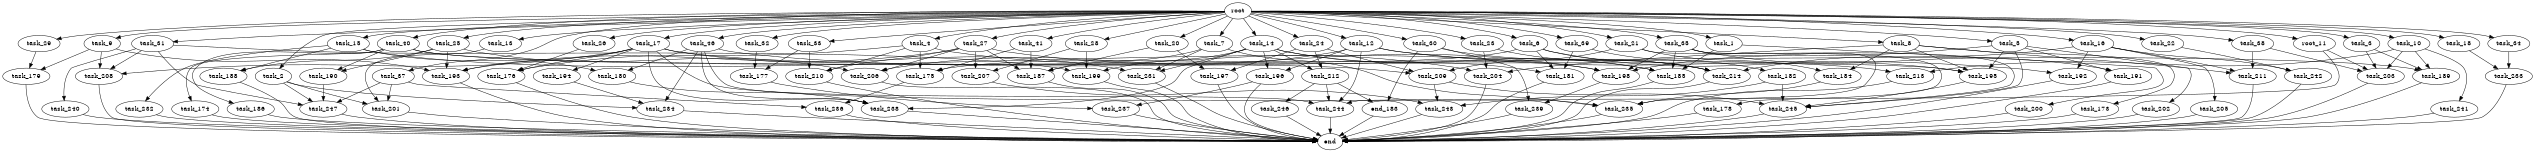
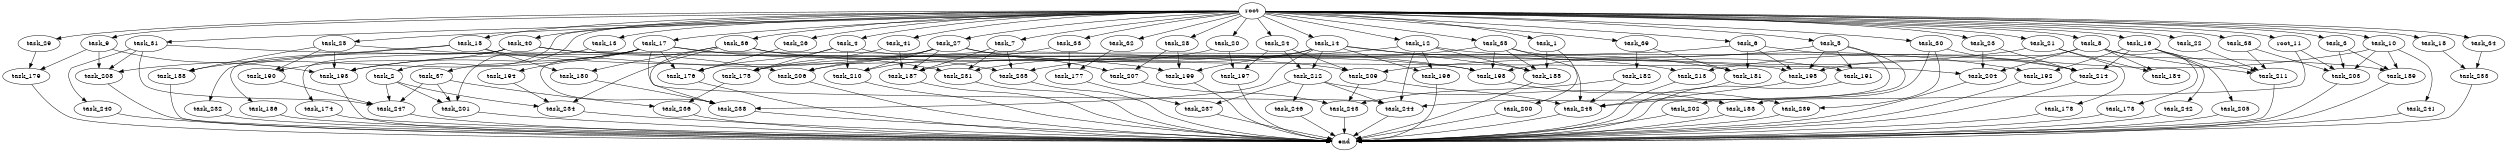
  digraph {
    task_189
    end
    task_240
    task_15
    task_188
    task_232
    task_198
    task_180
    task_239
    task_238
    task_185
    task_175
    task_236
    task_9
    task_179
    task_193
    task_208
    task_40
    task_174
    task_186
    task_190
    task_195
    task_247
    task_245
-   task_183 [label=end_183]
+   task_183
    task_4
    task_204
    task_176
    task_210
    task_178
    task_13
    task_201
    task_14
    task_231
    task_199
    task_181
    task_212
    task_196
    task_237
    task_246
    task_244
    task_3
    task_203
    task_200
    task_192
    task_5
    task_191
    task_202
    task_20
    task_197
    task_187
    task_213
    task_26
    task_28
    task_207
    task_243
    task_41
    task_233
    task_2
    task_234
    task_7
    task_235
    task_31
    task_209
    task_23
    task_214
    task_194
    task_16
    task_205
    task_242
    task_211
    task_29
    task_1
    task_173
    task_184
    task_24
    task_18
    task_25
    task_206
    task_32
    task_177
    task_12
    task_22
    task_21
    task_30
    task_39
    task_182
    task_8
    task_34
    root
    task_17
    task_10
    task_27
    task_6
    task_37
    task_35
    task_33
    task_38
    n99 [label=root_11]
-   task_36 [label=task_46]
+   task_36
    task_241
    task_189 -> end
    task_240 -> end
    task_15 -> task_188
    task_15 -> task_232
    task_15 -> task_198
    task_15 -> task_180
    task_188 -> end
    task_232 -> end
    task_198 -> task_239
    task_180 -> task_238
    task_239 -> end
    task_238 -> end
    task_185 -> end
    task_175 -> task_236
    task_236 -> end
    task_9 -> task_179
    task_9 -> task_193
    task_9 -> task_208
    task_179 -> end
    task_193 -> end
    task_208 -> end
    task_40 -> task_189
    task_40 -> task_174
    task_40 -> task_186
    task_40 -> task_190
    task_40 -> task_195
    task_174 -> end
    task_186 -> end
    task_190 -> task_247
    task_195 -> task_245
    task_247 -> end
    task_245 -> end
    task_183 -> end
    task_4 -> task_175
    task_4 -> task_204
    task_4 -> task_176
    task_4 -> task_210
    task_204 -> end
    task_176 -> end
    task_210 -> end
    task_178 -> end
    task_13 -> task_201
    task_201 -> end
    task_14 -> task_238
    task_14 -> task_185
    task_14 -> task_231
    task_14 -> task_199
    task_14 -> task_181
    task_14 -> task_212
    task_14 -> task_196
    task_231 -> end
    task_199 -> end
    task_181 -> end
    task_212 -> task_183
-   task_196 -> task_237
+   task_212 -> task_237
    task_212 -> task_246
    task_212 -> task_244
    task_196 -> end
    task_237 -> end
    task_246 -> end
    task_244 -> end
    task_3 -> task_189
    task_3 -> task_203
    task_203 -> end
    task_200 -> end
    task_192 -> end
    task_5 -> task_198
    task_5 -> task_195
    task_5 -> task_245
    task_5 -> task_191
    task_5 -> task_202
    task_191 -> end
    task_202 -> end
    task_20 -> task_197
    task_20 -> task_187
    task_197 -> end
    task_187 -> end
    task_213 -> end
    task_26 -> task_176
    task_28 -> task_199
    task_28 -> task_207
    task_207 -> task_243
    task_243 -> end
    task_41 -> task_175
    task_41 -> task_187
    task_233 -> end
    task_2 -> task_247
    task_2 -> task_201
    task_2 -> task_234
    task_234 -> end
    task_7 -> task_231
    task_7 -> task_187
    task_7 -> task_235
    task_235 -> end
    task_31 -> task_240
    task_31 -> task_208
    task_31 -> task_247
    task_31 -> task_199
    task_209 -> task_245
    task_209 -> task_243
    task_23 -> task_204
    task_23 -> task_214
    task_214 -> end
    task_194 -> task_234
    task_16 -> task_192
    task_16 -> task_214
    task_16 -> task_205
    task_16 -> task_242
    task_16 -> task_211
    task_205 -> end
    task_242 -> end
    task_211 -> end
    task_29 -> task_179
    task_1 -> task_185
    task_1 -> task_200
    task_173 -> end
-   task_184 -> task_235
    task_24 -> task_212
    task_24 -> task_197
    task_24 -> task_209
    task_18 -> task_233
    task_25 -> task_188
    task_25 -> task_193
    task_25 -> task_190
    task_25 -> task_206
    task_206 -> end
    task_32 -> task_177
    task_177 -> task_237
    task_12 -> task_185
    task_12 -> task_196
    task_12 -> task_244
    task_12 -> task_192
    task_12 -> task_206
-   task_22 -> task_242
+   task_22 -> task_211
    task_21 -> task_178
    task_21 -> task_209
    task_21 -> task_184
    task_30 -> task_239
    task_30 -> task_183
    task_30 -> task_214
    task_39 -> task_181
    task_39 -> task_182
    task_182 -> task_245
    task_182 -> task_243
    task_8 -> task_195
    task_8 -> task_204
    task_8 -> task_211
    task_8 -> task_173
    task_8 -> task_184
    task_34 -> task_233
    root -> task_15
    root -> task_9
    root -> task_40
    root -> task_4
    root -> task_13
    root -> task_14
    root -> task_3
    root -> task_5
    root -> task_20
    root -> task_26
    root -> task_28
    root -> task_41
    root -> task_2
    root -> task_7
    root -> task_31
    root -> task_23
    root -> task_16
    root -> task_29
    root -> task_1
    root -> task_24
    root -> task_18
    root -> task_25
    root -> task_32
    root -> task_12
    root -> task_22
    root -> task_21
    root -> task_30
    root -> task_39
    root -> task_8
    root -> task_34
    root -> task_17
    root -> task_10
    root -> task_27
    root -> task_6
    root -> task_37
    root -> task_35
    root -> task_33
    root -> task_38
    root -> n99
    root -> task_36
    task_17 -> task_238
    task_17 -> task_193
    task_17 -> task_208
    task_17 -> task_176
    task_17 -> task_231
    task_17 -> task_244
    task_17 -> task_209
    task_17 -> task_194
    task_10 -> task_189
    task_10 -> task_203
    task_10 -> task_213
    task_10 -> task_241
    task_27 -> task_198
    task_27 -> task_193
    task_27 -> task_210
    task_27 -> task_187
    task_27 -> task_207
    task_27 -> task_206
    task_6 -> task_175
    task_6 -> task_195
    task_6 -> task_181
    task_6 -> task_214
    task_37 -> task_236
    task_37 -> task_247
    task_37 -> task_201
    task_35 -> task_198
    task_35 -> task_185
    task_35 -> task_245
    task_35 -> task_191
    task_35 -> task_235
    task_33 -> task_210
    task_33 -> task_177
    task_38 -> task_203
    task_38 -> task_211
    n99 -> task_244
    n99 -> task_203
    task_36 -> task_180
    task_36 -> task_238
    task_36 -> task_213
    task_36 -> task_234
    task_36 -> task_235
    task_241 -> end
  }
